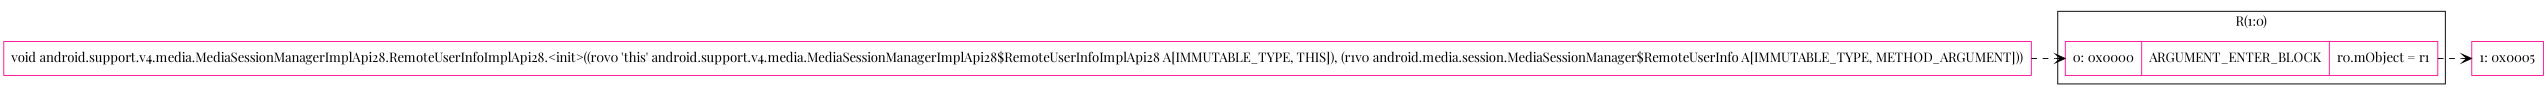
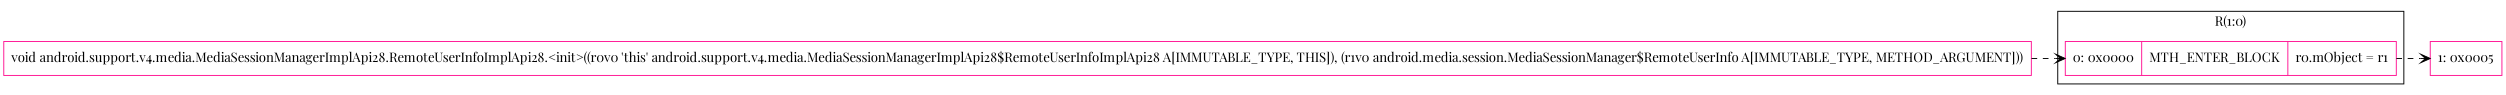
  digraph {
    rankdir=LR
    fontname="Playfair Display"
    node [color=deeppink shape=record fontname="Playfair Display"]
    edge [color=black style=dashed arrowhead=vee fontname="Playfair Display"]
-   n1 [label="{0\:\ 0x0000|ARGUMENT_ENTER_BLOCK\l|r0.mObject = r1\l}"]
+   n1 [label="{0\:\ 0x0000|MTH_ENTER_BLOCK\l|r0.mObject = r1\l}"]
    n2 [label="{1\:\ 0x0005}"]
    n3 [label="{void android.support.v4.media.MediaSessionManagerImplApi28.RemoteUserInfoImplApi28.\<init\>((r0v0 'this' android.support.v4.media.MediaSessionManagerImplApi28$RemoteUserInfoImplApi28 A[IMMUTABLE_TYPE, THIS]), (r1v0 android.media.session.MediaSessionManager$RemoteUserInfo A[IMMUTABLE_TYPE, METHOD_ARGUMENT])) }"]
    subgraph cluster_1 {
      label="R(1:0)"
      n1
    }
    n1 -> n2
    n3 -> n1
  }
